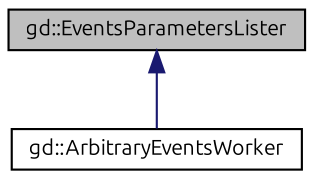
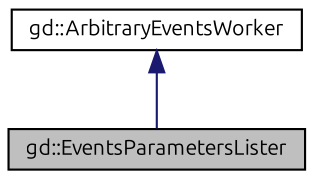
  digraph {
    fontname=Ubuntu
    node [color=black fontname=Ubuntu fontsize=10 shape=record style=filled]
    n1 [fillcolor=grey75 fontcolor=black height=0.2 label="gd::EventsParametersLister" width=0.4]
    n2 [fillcolor=white height=0.2 label="gd::ArbitraryEventsWorker" width=0.4]
-   n1 -> n2 [color=midnightblue dir=back fontname=Ubuntu fontsize=10 labelfontname=Helvetica labelfontsize=10 style=solid]
+   n2 -> n1 [color=midnightblue dir=back fontname=Ubuntu fontsize=10 labelfontname=Helvetica labelfontsize=10 style=solid]
  }
